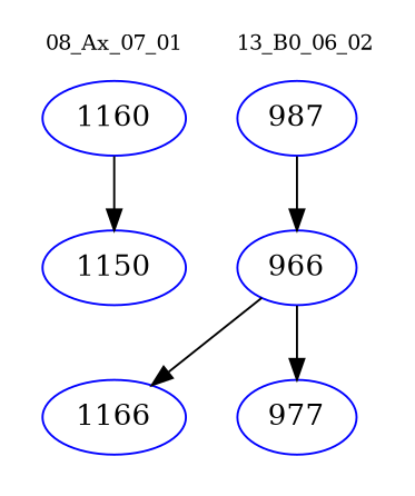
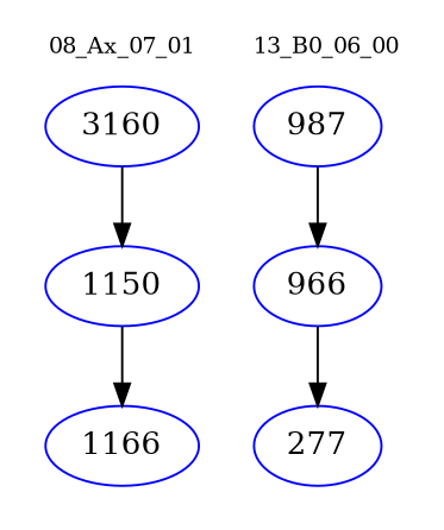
  digraph {
    node [color=blue]
    edge [color=black]
-   n1 [label=1160]
+   n1 [label=3160]
    n2 [label=1150]
    n3 [label=1166]
    n4 [label=987]
    n5 [label=966]
-   n6 [label=977]
+   n6 [label=277]
    subgraph cluster_1 {
      color=white
      fontsize=10
      label="08_Ax_07_01"
      n1
      n2
      n3
    }
    subgraph cluster_2 {
      color=white
      fontsize=10
-     label="13_B0_06_02"
+     label="13_B0_06_00"
      n4
      n5
      n6
    }
    n1 -> n2
-   n5 -> n3
+   n2 -> n3
    n4 -> n5
    n5 -> n6
  }
